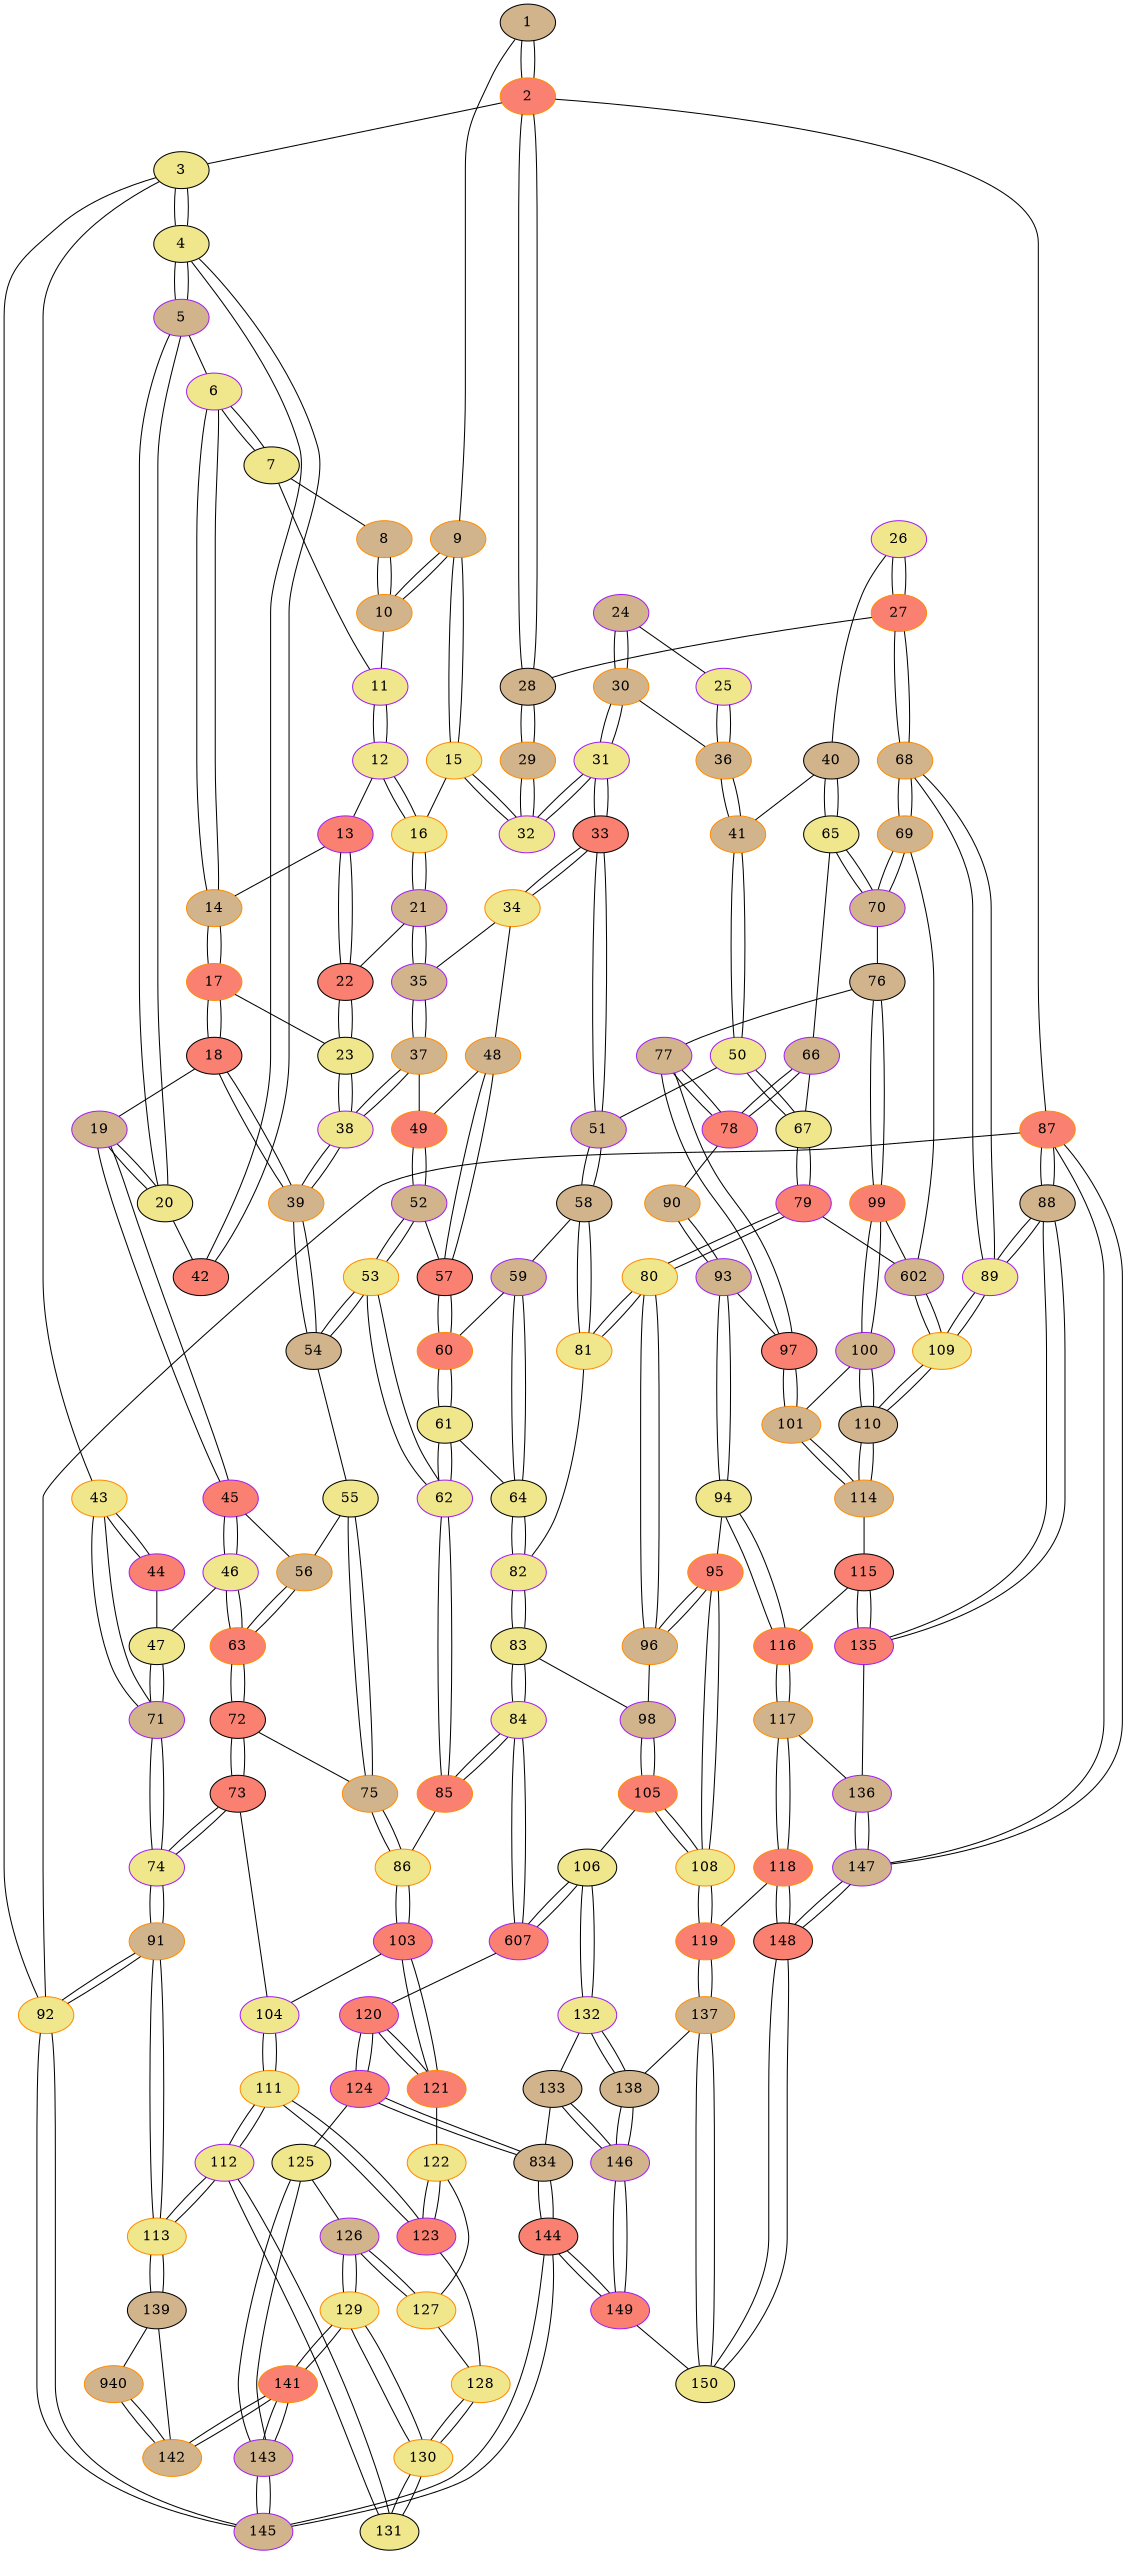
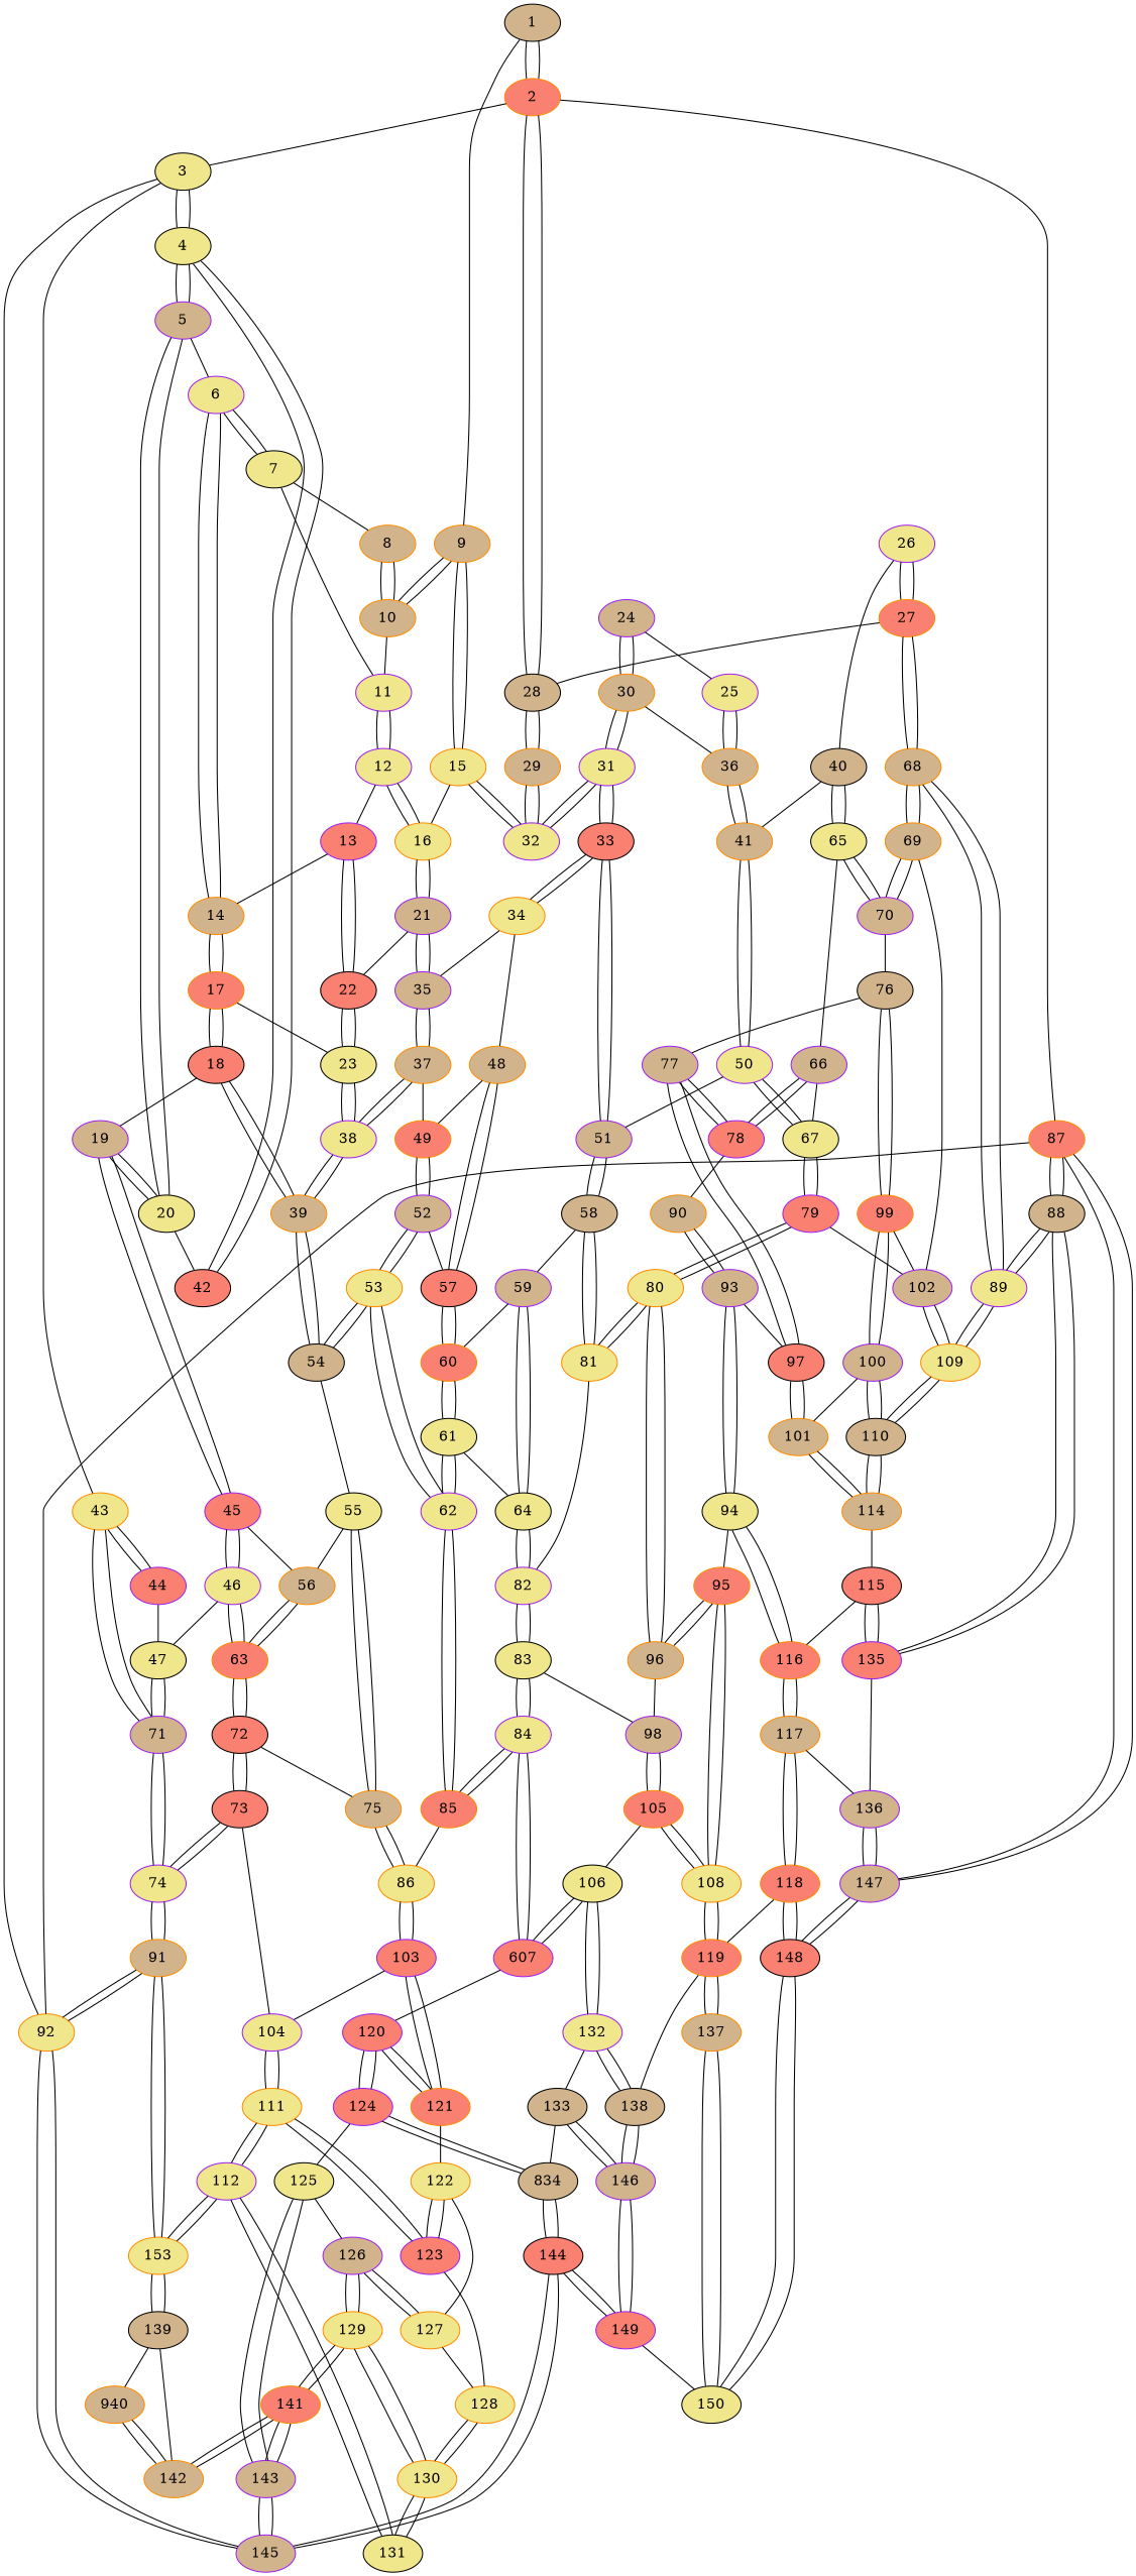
  graph {
    node [color=darkorange fillcolor=tan style=filled]
    1 [color=black]
    2 [fillcolor=salmon]
    9
    3 [color=black fillcolor=khaki]
    28 [color=black]
    87 [fillcolor=salmon]
    10
    15 [fillcolor=khaki]
    4 [color=black fillcolor=khaki]
    43 [fillcolor=khaki]
    92 [fillcolor=khaki]
    29
    88 [color=black]
    147 [color=purple]
    5 [color=purple]
    42 [color=black fillcolor=salmon]
    44 [color=purple fillcolor=salmon]
    71 [color=purple]
    145 [color=purple]
    6 [color=purple fillcolor=khaki]
    20 [color=black fillcolor=khaki]
    7 [color=black fillcolor=khaki]
    14
    8
    11 [color=purple fillcolor=khaki]
    17 [fillcolor=salmon]
    12 [color=purple fillcolor=khaki]
    16 [fillcolor=khaki]
    32 [color=purple fillcolor=khaki]
    13 [color=purple fillcolor=salmon]
    22 [color=black fillcolor=salmon]
    21 [color=purple]
    23 [color=black fillcolor=khaki]
    18 [color=black fillcolor=salmon]
    35 [color=purple]
    19 [color=purple]
    39
    38 [color=purple fillcolor=khaki]
    45 [color=purple fillcolor=salmon]
    54 [color=black]
    46 [color=purple fillcolor=khaki]
    56
    37
    24 [color=purple]
    25 [color=purple fillcolor=khaki]
    30
    36
    31 [color=purple fillcolor=khaki]
    26 [color=purple fillcolor=khaki]
    27 [fillcolor=salmon]
    40 [color=black]
    41
    68
    65 [color=black fillcolor=khaki]
    69
    89 [color=purple fillcolor=khaki]
    33 [color=black fillcolor=salmon]
    34 [fillcolor=khaki]
    51 [color=purple]
    48
    58 [color=black]
    49 [fillcolor=salmon]
    57 [color=black fillcolor=salmon]
    50 [color=purple fillcolor=khaki]
    52 [color=purple]
    55 [color=black fillcolor=khaki]
    66 [color=purple]
    70 [color=purple]
    67 [color=black fillcolor=khaki]
    47 [color=black fillcolor=khaki]
    74 [color=purple fillcolor=khaki]
    63 [fillcolor=salmon]
    72 [color=black fillcolor=salmon]
    60 [fillcolor=salmon]
    53 [fillcolor=khaki]
    79 [color=purple fillcolor=salmon]
    59 [color=purple]
    81 [fillcolor=khaki]
    62 [color=purple fillcolor=khaki]
    85 [fillcolor=salmon]
    75
    86 [fillcolor=khaki]
    61 [color=black fillcolor=khaki]
    64 [color=black fillcolor=khaki]
    82 [color=purple fillcolor=khaki]
    73 [color=black fillcolor=salmon]
    83 [color=black fillcolor=khaki]
    78 [color=purple fillcolor=salmon]
    76 [color=black]
    90
-   102 [color=purple label=602]
+   102 [color=purple]
    80 [fillcolor=khaki]
    109 [fillcolor=khaki]
    77 [color=purple]
    99 [fillcolor=salmon]
    91
    104 [color=purple fillcolor=khaki]
    111 [fillcolor=khaki]
-   113 [fillcolor=khaki]
+   113 [fillcolor=khaki label=153]
    103 [color=purple fillcolor=salmon]
    97 [color=black fillcolor=salmon]
    100 [color=purple]
    101
    93 [color=purple]
    96
    98 [color=purple]
    84 [color=purple fillcolor=khaki]
    n108 [color=purple fillcolor=salmon label=607]
    105 [fillcolor=salmon]
    120 [color=purple fillcolor=salmon]
    121 [fillcolor=salmon]
    135 [color=purple fillcolor=salmon]
    148 [color=black fillcolor=salmon]
    136 [color=purple]
    110 [color=black]
    94 [color=black fillcolor=khaki]
    139 [color=black]
    95 [fillcolor=salmon]
    116 [fillcolor=salmon]
    108 [fillcolor=khaki]
    117
    119 [fillcolor=salmon]
    114
    106 [color=black fillcolor=khaki]
    115 [color=black fillcolor=salmon]
    122 [fillcolor=khaki]
    112 [color=purple fillcolor=khaki]
    123 [color=purple fillcolor=salmon]
    132 [color=purple fillcolor=khaki]
    133 [color=black]
    138 [color=black]
    124 [color=purple fillcolor=salmon]
    137
    131 [color=black fillcolor=khaki]
    128 [fillcolor=khaki]
    n136 [label=940]
    142
    118 [fillcolor=salmon]
    150 [color=black fillcolor=khaki]
    125 [color=black fillcolor=khaki]
    n141 [color=black label=834]
    127 [fillcolor=khaki]
    130 [fillcolor=khaki]
    126 [color=purple]
    143 [color=purple]
    144 [color=black fillcolor=salmon]
    129 [fillcolor=khaki]
    141 [fillcolor=salmon]
    146 [color=purple]
    149 [color=purple fillcolor=salmon]
    1 -- 2
    1 -- 2
    1 -- 9
    2 -- 3
    2 -- 28
    2 -- 28
    2 -- 87
    9 -- 10
    9 -- 10
    9 -- 15
    9 -- 15
    3 -- 4
    3 -- 4
    3 -- 43
    3 -- 92
    28 -- 29
    28 -- 29
    87 -- 92
    87 -- 88
    87 -- 88
    87 -- 147
    87 -- 147
    10 -- 11
    15 -- 16
    15 -- 32
    15 -- 32
    4 -- 5
    4 -- 5
    4 -- 42
    4 -- 42
    43 -- 44
    43 -- 44
    43 -- 71
    43 -- 71
    92 -- 145
    92 -- 145
    29 -- 32
    29 -- 32
    88 -- 89
    88 -- 89
    88 -- 135
    88 -- 135
    147 -- 148
    147 -- 148
    5 -- 6
    5 -- 20
    5 -- 20
    44 -- 47
    71 -- 74
    71 -- 74
    6 -- 7
    6 -- 7
    6 -- 14
    6 -- 14
    20 -- 42
    7 -- 8
    7 -- 11
    14 -- 17
    14 -- 17
    8 -- 10
    8 -- 10
    11 -- 12
    11 -- 12
    17 -- 23
    17 -- 18
    17 -- 18
    12 -- 16
    12 -- 16
    12 -- 13
    16 -- 21
    16 -- 21
    13 -- 14
    13 -- 22
    13 -- 22
    22 -- 23
    22 -- 23
    21 -- 22
    21 -- 35
    21 -- 35
    23 -- 38
    23 -- 38
    18 -- 19
    18 -- 39
    18 -- 39
    35 -- 37
    35 -- 37
    19 -- 20
    19 -- 20
    19 -- 45
    19 -- 45
    39 -- 54
    39 -- 54
    38 -- 39
    38 -- 39
    45 -- 46
    45 -- 46
    45 -- 56
    54 -- 55
    46 -- 47
    46 -- 63
    46 -- 63
    56 -- 63
    56 -- 63
    37 -- 38
    37 -- 38
    37 -- 49
    24 -- 25
    24 -- 30
    24 -- 30
    25 -- 36
    25 -- 36
    30 -- 36
    30 -- 31
    30 -- 31
    36 -- 41
    36 -- 41
    31 -- 32
    31 -- 32
    31 -- 33
    31 -- 33
    26 -- 27
    26 -- 27
    26 -- 40
    27 -- 28
    27 -- 68
    27 -- 68
    40 -- 41
    40 -- 65
    40 -- 65
    41 -- 50
    41 -- 50
    68 -- 69
    68 -- 69
    68 -- 89
    68 -- 89
    65 -- 66
    65 -- 70
    65 -- 70
    69 -- 70
    69 -- 70
    69 -- 102
    89 -- 109
    89 -- 109
    33 -- 34
    33 -- 34
    33 -- 51
    33 -- 51
    34 -- 35
    34 -- 48
    51 -- 58
    51 -- 58
    48 -- 49
    48 -- 57
    48 -- 57
    58 -- 59
    58 -- 81
    58 -- 81
    49 -- 52
    49 -- 52
    57 -- 60
    57 -- 60
    50 -- 51
    50 -- 67
    50 -- 67
    52 -- 57
    52 -- 53
    52 -- 53
    55 -- 56
    55 -- 75
    55 -- 75
    66 -- 67
    66 -- 78
    66 -- 78
    70 -- 76
    67 -- 79
    67 -- 79
    47 -- 71
    47 -- 71
    74 -- 91
    74 -- 91
    63 -- 72
    63 -- 72
    72 -- 75
    72 -- 73
    72 -- 73
    60 -- 61
    60 -- 61
    53 -- 54
    53 -- 54
    53 -- 62
    53 -- 62
    79 -- 102
    79 -- 80
    79 -- 80
    59 -- 60
    59 -- 64
    59 -- 64
    81 -- 82
    62 -- 85
    62 -- 85
    85 -- 86
    75 -- 86
    75 -- 86
    86 -- 103
    86 -- 103
    61 -- 62
    61 -- 62
    61 -- 64
    64 -- 82
    64 -- 82
    82 -- 83
    82 -- 83
    73 -- 74
    73 -- 74
    73 -- 104
    83 -- 98
    83 -- 84
    83 -- 84
    78 -- 90
    76 -- 77
    76 -- 99
    76 -- 99
    90 -- 93
    90 -- 93
    102 -- 109
    102 -- 109
    80 -- 81
    80 -- 81
    80 -- 96
    80 -- 96
    109 -- 110
    109 -- 110
    77 -- 78
    77 -- 78
    77 -- 97
    77 -- 97
    99 -- 102
    99 -- 100
    99 -- 100
    91 -- 92
    91 -- 92
    91 -- 113
    91 -- 113
    104 -- 111
    104 -- 111
    111 -- 112
    111 -- 112
    111 -- 123
    111 -- 123
    113 -- 139
    113 -- 139
    103 -- 104
    103 -- 121
    103 -- 121
    97 -- 101
    97 -- 101
    100 -- 101
    100 -- 110
    100 -- 110
    101 -- 114
    101 -- 114
    93 -- 97
    93 -- 94
    93 -- 94
    96 -- 98
    98 -- 105
    98 -- 105
    84 -- 85
    84 -- 85
    84 -- n108
    84 -- n108
    n108 -- 120
    105 -- 108
    105 -- 108
    105 -- 106
    120 -- 121
    120 -- 121
    120 -- 124
    120 -- 124
    121 -- 122
    135 -- 136
    148 -- 150
    148 -- 150
    136 -- 147
    136 -- 147
    110 -- 114
    110 -- 114
    94 -- 95
    94 -- 116
    94 -- 116
    139 -- n136
    139 -- 142
    95 -- 96
    95 -- 96
    95 -- 108
    95 -- 108
    116 -- 117
    116 -- 117
    108 -- 119
    108 -- 119
    117 -- 136
    117 -- 118
    117 -- 118
    119 -- 137
    119 -- 137
    114 -- 115
    106 -- n108
    106 -- n108
    106 -- 132
    106 -- 132
    115 -- 135
    115 -- 135
    115 -- 116
    122 -- 123
    122 -- 123
    122 -- 127
    112 -- 113
    112 -- 113
    112 -- 131
    112 -- 131
    123 -- 128
    132 -- 133
    132 -- 138
    132 -- 138
    133 -- n141
    133 -- 146
    133 -- 146
    138 -- 146
    138 -- 146
    124 -- 125
    124 -- n141
    124 -- n141
-   137 -- 138
+   119 -- 138
    137 -- 150
    137 -- 150
    128 -- 130
    128 -- 130
    n136 -- 142
    n136 -- 142
    118 -- 148
    118 -- 148
    118 -- 119
    125 -- 126
    125 -- 143
    125 -- 143
    n141 -- 144
    n141 -- 144
    127 -- 128
    130 -- 131
    130 -- 131
    126 -- 127
    126 -- 127
    126 -- 129
    126 -- 129
    143 -- 145
    143 -- 145
    144 -- 145
    144 -- 145
    144 -- 149
    144 -- 149
    129 -- 130
    129 -- 130
    129 -- 141
    129 -- 141
    141 -- 142
    141 -- 142
    141 -- 143
    141 -- 143
    146 -- 149
    146 -- 149
    149 -- 150
  }
